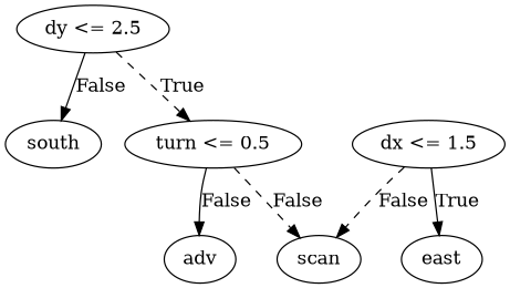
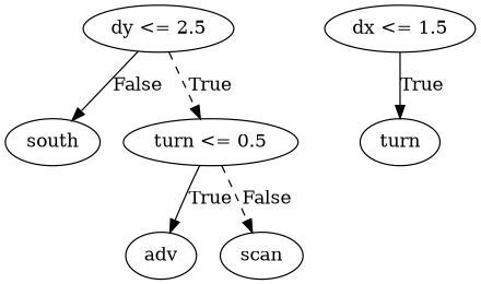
  digraph {
    n1 [label="dy <= 2.5"]
    n2 [label=south]
    n3 [label="turn <= 0.5"]
    n4 [label=adv]
    n5 [label=scan]
    n6 [label="dx <= 1.5"]
-   n7 [label=east]
+   n7 [label=turn]
    n1 -> n2 [label=False]
    n1 -> n3 [label=True style=dashed]
-   n3 -> n4 [label=False]
+   n3 -> n4 [label=True]
    n3 -> n5 [label=False style=dashed]
-   n6 -> n5 [label=False style=dashed]
    n6 -> n7 [label=True]
  }
